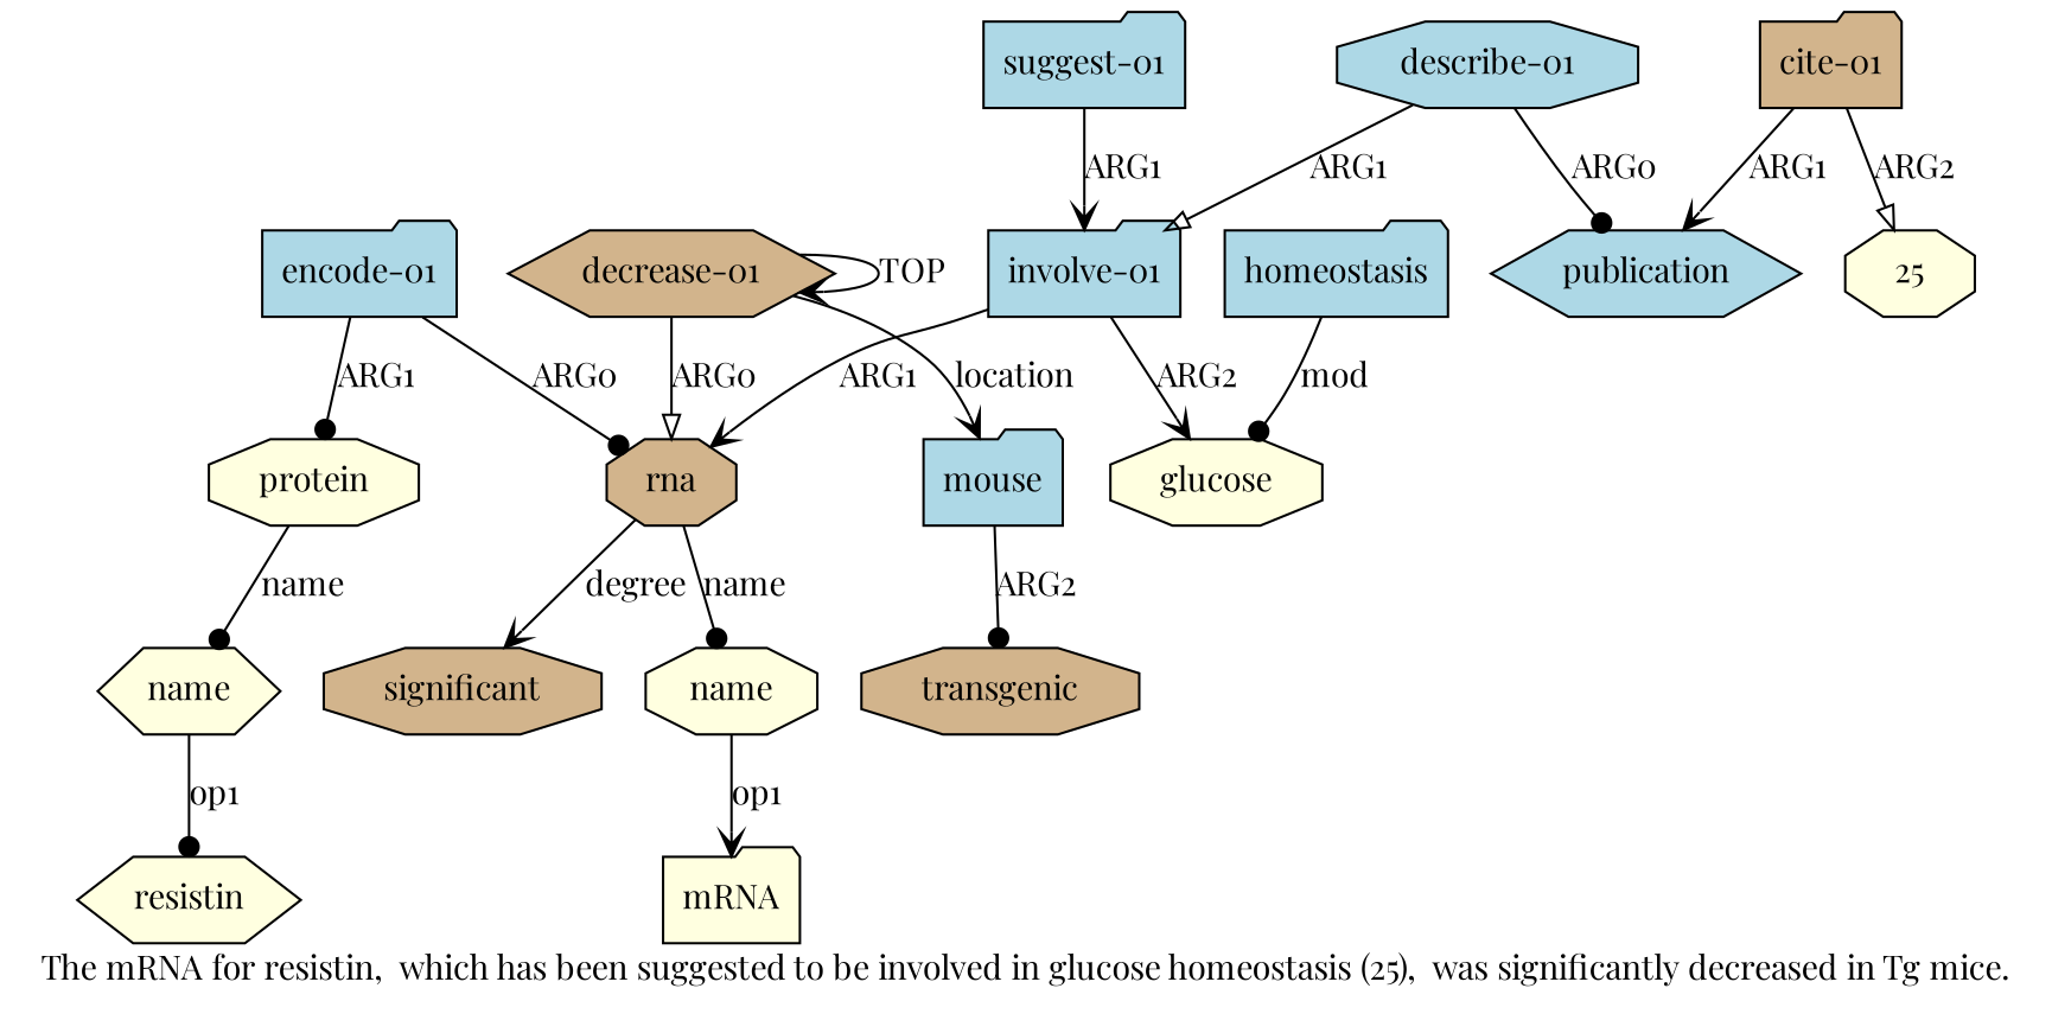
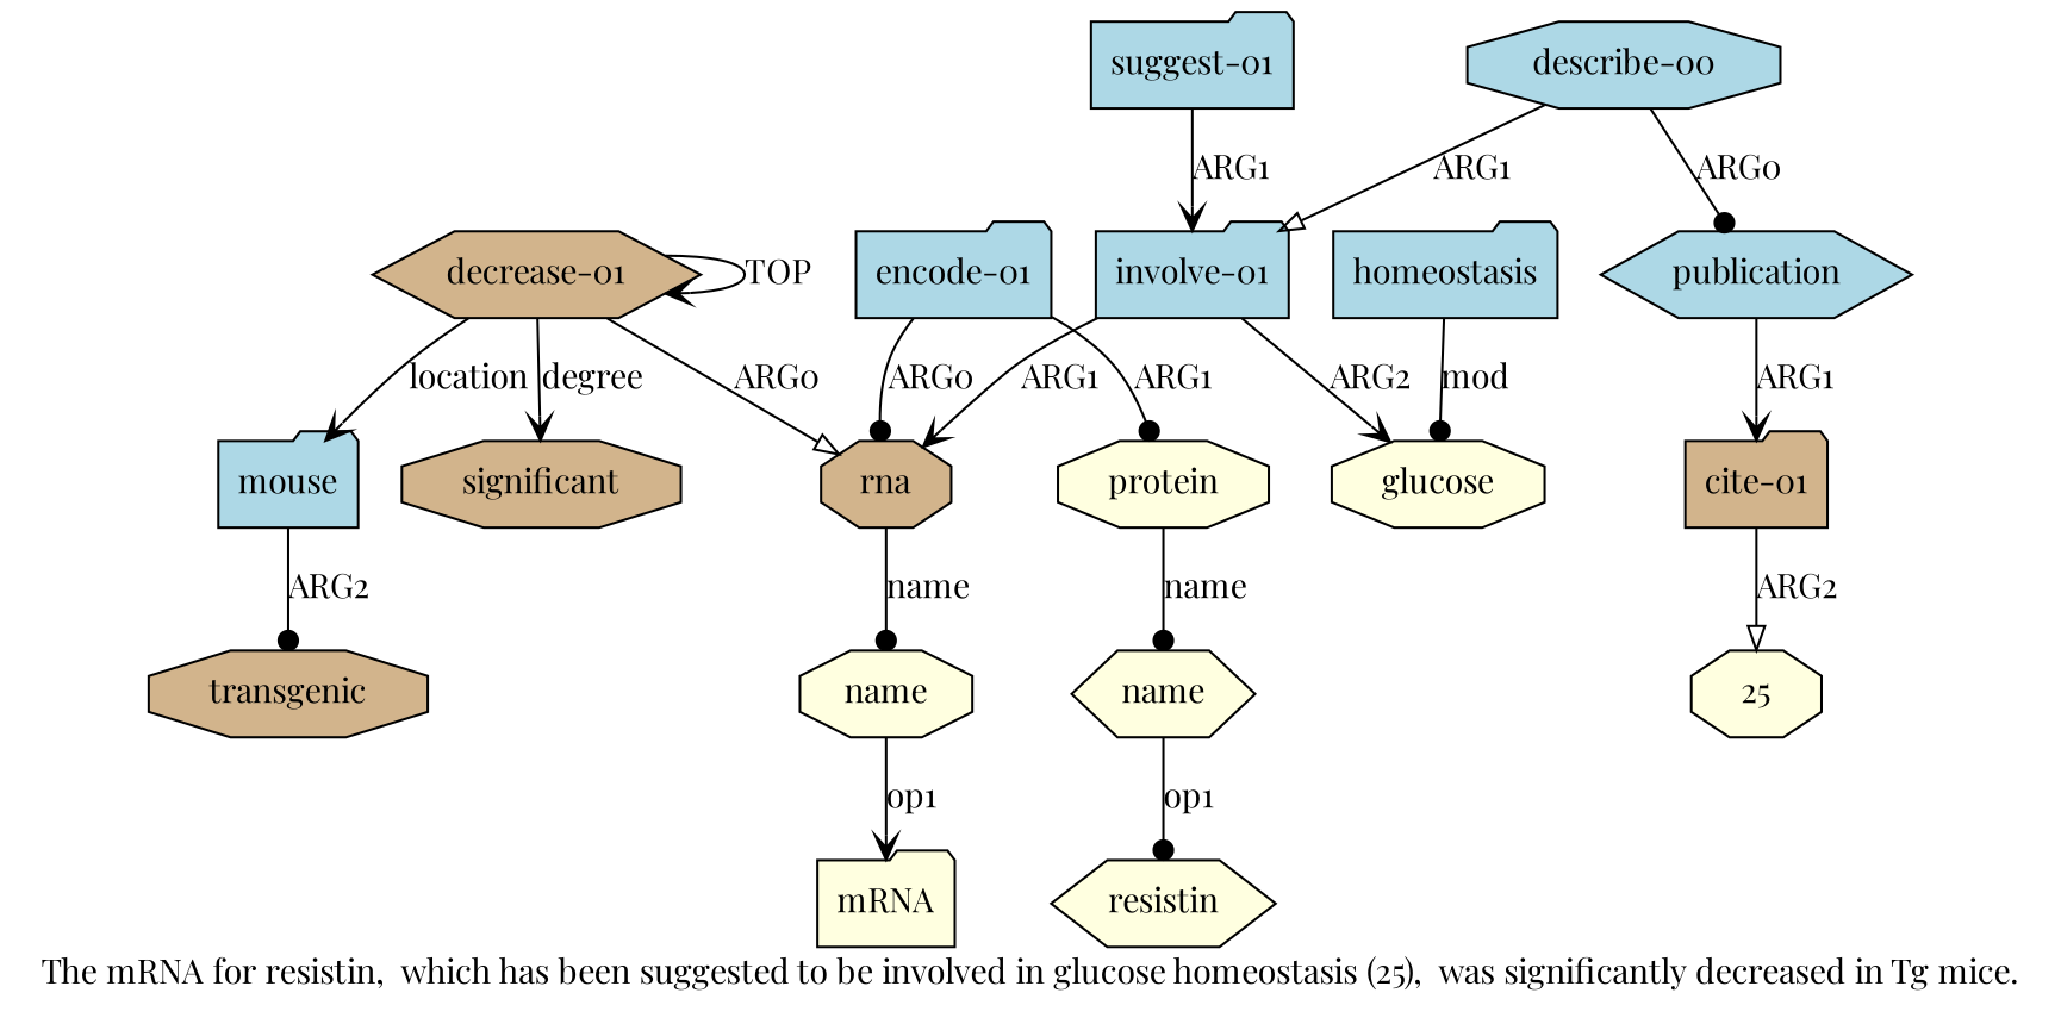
  digraph {
    fontname="Playfair Display"
    label="The mRNA for resistin,  which has been suggested to be involved in glucose homeostasis (25),  was significantly decreased in Tg mice."
    node [color=black fillcolor=lightblue fontname="Playfair Display" gold_ind=-1 gold_label=name shape=octagon style=filled test_ind=-1 test_label=name]
    edge [arrowhead=dot color=black fontname="Playfair Display" gold_label=ARG1 test_label=ARG1]
    n1 [fillcolor=tan gold_ind=15 gold_label=transgenic label=transgenic test_ind=15 test_label=transgenic]
    n2 [gold_ind=14 gold_label=mouse label=mouse shape=folder test_ind=14 test_label=mouse]
    n3 [gold_ind=11 gold_label=publication label=publication shape=hexagon test_ind=11 test_label=publication]
-   n4 [gold_ind=10 gold_label="describe-01" label="describe-01" test_ind=10 test_label="describe-01"]
+   n4 [gold_ind=10 gold_label="describe-01" label="describe-00" test_ind=10 test_label="describe-01"]
    n5 [gold_ind=6 gold_label="involve-01" label="involve-01" shape=folder test_ind=6 test_label="involve-01"]
    n6 [fillcolor=tan gold_ind=1 gold_label=rna label=rna test_ind=1 test_label=rna]
    n7 [fillcolor=lightyellow gold_ind=8 gold_label=glucose label=glucose test_ind=8 test_label=glucose]
    n8 [fillcolor=lightyellow gold_ind=2 label=name test_ind=2]
    n9 [gold_ind=7 gold_label=homeostasis label=homeostasis shape=folder test_ind=7 test_label=homeostasis]
    n10 [fillcolor=tan gold_ind=13 gold_label=significant label=significant test_ind=13 test_label=significant]
    n11 [fillcolor=tan gold_ind=12 gold_label="cite-01" label="cite-01" shape=folder test_ind=12 test_label="cite-01"]
    n12 [fillcolor=lightyellow gold_label=25 label=25 test_label=25]
    n13 [fillcolor=lightyellow gold_label=mRNA label=mRNA shape=folder test_label=mRNA]
    n14 [fillcolor=tan gold_ind=0 gold_label="decrease-01" label="decrease-01" shape=hexagon test_ind=0 test_label="decrease-01"]
    n15 [gold_ind=3 gold_label="encode-01" label="encode-01" shape=folder test_ind=3 test_label="encode-01"]
    n16 [fillcolor=lightyellow gold_ind=4 gold_label=protein label=protein test_ind=4 test_label=protein]
    n17 [fillcolor=lightyellow gold_ind=5 label=name shape=hexagon test_ind=5]
    n18 [fillcolor=lightyellow gold_label=resistin label=resistin shape=hexagon test_label=resistin]
    n19 [gold_ind=9 gold_label="suggest-01" label="suggest-01" shape=folder test_ind=9 test_label="suggest-01"]
    n2 -> n1 [gold_label=mod label=ARG2 test_label=mod]
    n4 -> n3 [gold_label=ARG0 label=ARG0 test_label=ARG0]
    n4 -> n5 [arrowhead=onormal label=ARG1]
    n5 -> n6 [arrowhead=vee label=ARG1]
    n5 -> n7 [arrowhead=vee gold_label=ARG2 label=ARG2 test_label=ARG2]
    n6 -> n8 [gold_label=name label=name test_label=name]
    n8 -> n13 [arrowhead=vee gold_label=op1 label=op1 test_label=op1]
    n9 -> n7 [gold_label=mod label=mod test_label=mod]
-   n11 -> n3 [arrowhead=vee label=ARG1]
+   n3 -> n11 [arrowhead=vee label=ARG1]
    n11 -> n12 [arrowhead=onormal gold_label=ARG2 label=ARG2 test_label=ARG2]
    n14 -> n2 [arrowhead=vee gold_label=location label=location test_label=location]
    n14 -> n6 [arrowhead=onormal label=ARG0]
-   n6 -> n10 [arrowhead=vee gold_label=degree label=degree test_label=degree]
+   n14 -> n10 [arrowhead=vee gold_label=degree label=degree test_label=degree]
    n14 -> n14 [arrowhead=vee gold_label=TOP label=TOP test_label=TOP]
    n15 -> n6 [gold_label=ARG0 label=ARG0 test_label=ARG0]
    n15 -> n16 [label=ARG1]
    n16 -> n17 [gold_label=name label=name test_label=name]
    n17 -> n18 [gold_label=op1 label=op1 test_label=op1]
    n19 -> n5 [arrowhead=vee label=ARG1]
  }
